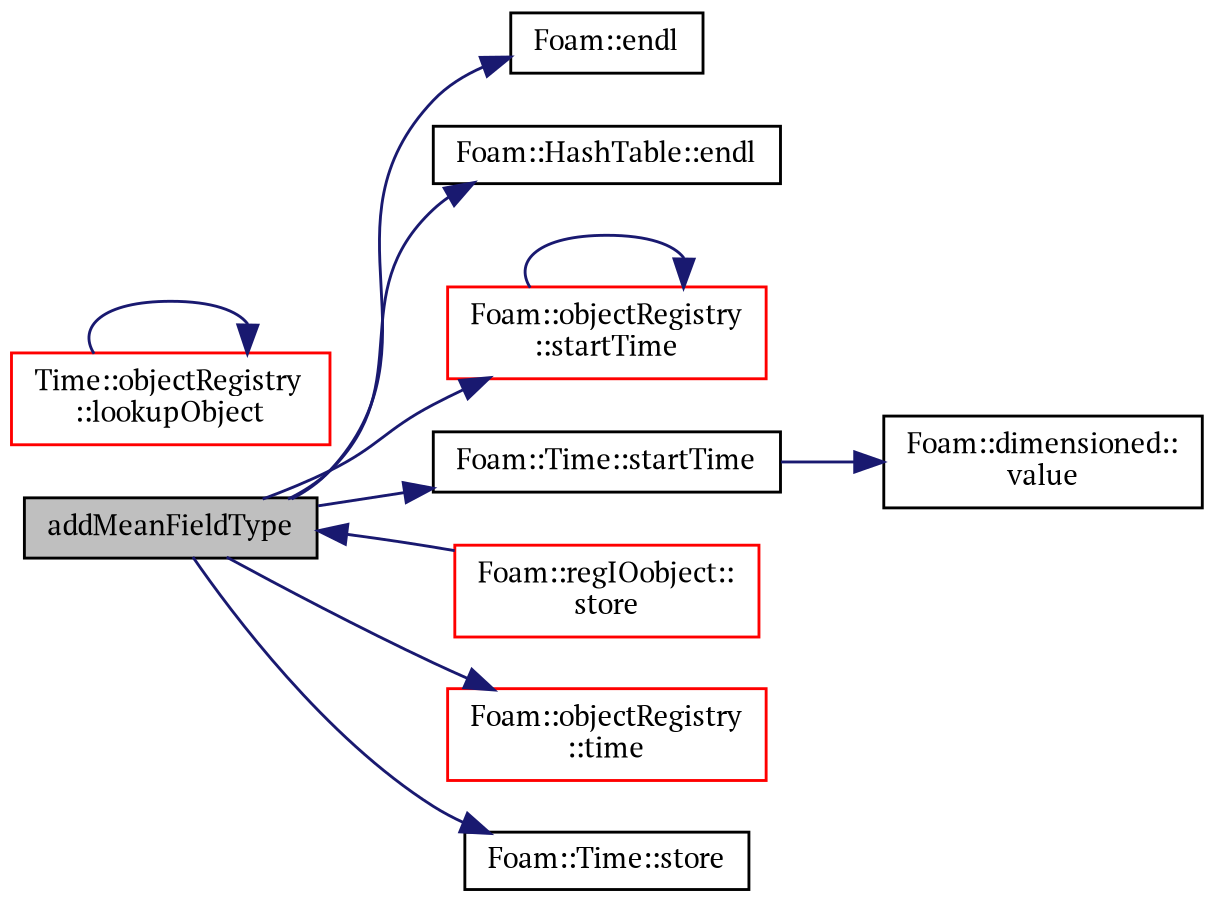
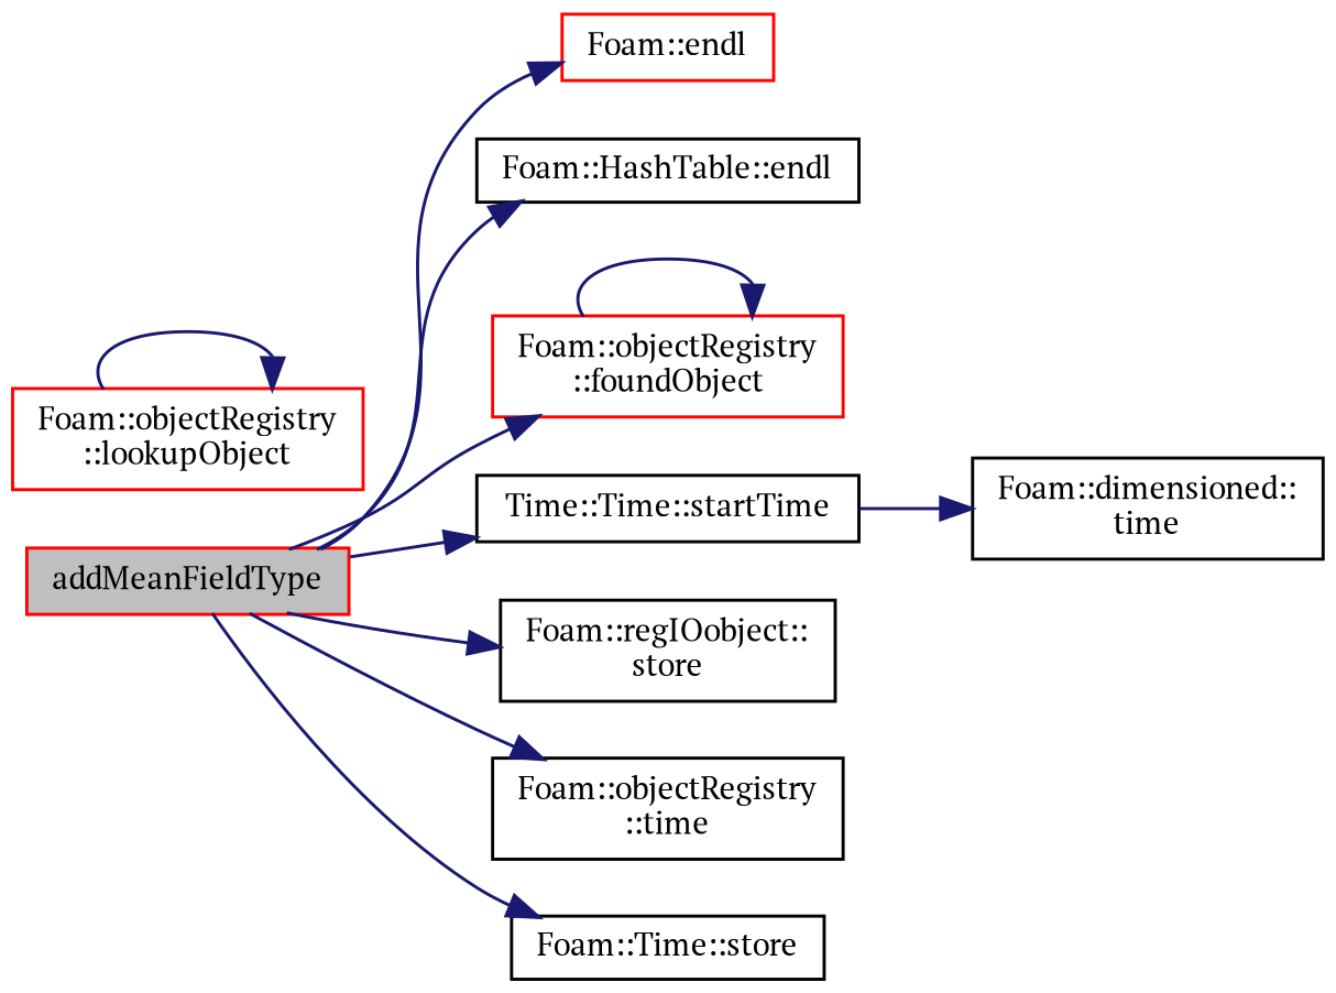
  digraph {
    fontname="PT Serif"
    rankdir=LR
    node [color=black fontname="PT Serif" fontsize=10 shape=record]
    edge [color=midnightblue fontname="PT Serif" fontsize=10 labelfontname=Helvetica labelfontsize=10 style=solid]
-   n1 [fillcolor=grey75 fontcolor=black height=0.2 label=addMeanFieldType style=filled width=0.4]
-   n2 [height=0.2 label="Foam::endl" width=0.4]
+   n1 [color=red fillcolor=grey75 fontcolor=black height=0.2 label=addMeanFieldType style=filled width=0.4]
+   n2 [color=red height=0.2 label="Foam::endl" width=0.4]
    n3 [height=0.2 label="Foam::HashTable::endl" width=0.4]
-   n4 [color=red height=0.2 label="Foam::objectRegistry\l::startTime" width=0.4]
-   n5 [height=0.2 label="Foam::Time::startTime" width=0.4]
-   n6 [color=red height=0.2 label="Foam::regIOobject::\lstore" width=0.4]
-   n7 [color=red height=0.2 label="Foam::objectRegistry\l::time" width=0.4]
+   n4 [color=red height=0.2 label="Foam::objectRegistry\l::foundObject" width=0.4]
+   n5 [height=0.2 label="Time::Time::startTime" width=0.4]
+   n6 [height=0.2 label="Foam::regIOobject::\lstore" width=0.4]
+   n7 [height=0.2 label="Foam::objectRegistry\l::time" width=0.4]
    n8 [height=0.2 label="Foam::Time::store" width=0.4]
-   n9 [color=red height=0.2 label="Time::objectRegistry\l::lookupObject" width=0.4]
-   n10 [height=0.2 label="Foam::dimensioned::\lvalue" width=0.4]
+   n9 [color=red height=0.2 label="Foam::objectRegistry\l::lookupObject" width=0.4]
+   n10 [height=0.2 label="Foam::dimensioned::\ltime" width=0.4]
    n1 -> n2
    n1 -> n3
    n1 -> n4
    n1 -> n5
-   n6 -> n1
+   n1 -> n6
    n1 -> n7
    n1 -> n8
    n4 -> n4
    n5 -> n10
    n9 -> n9
  }
